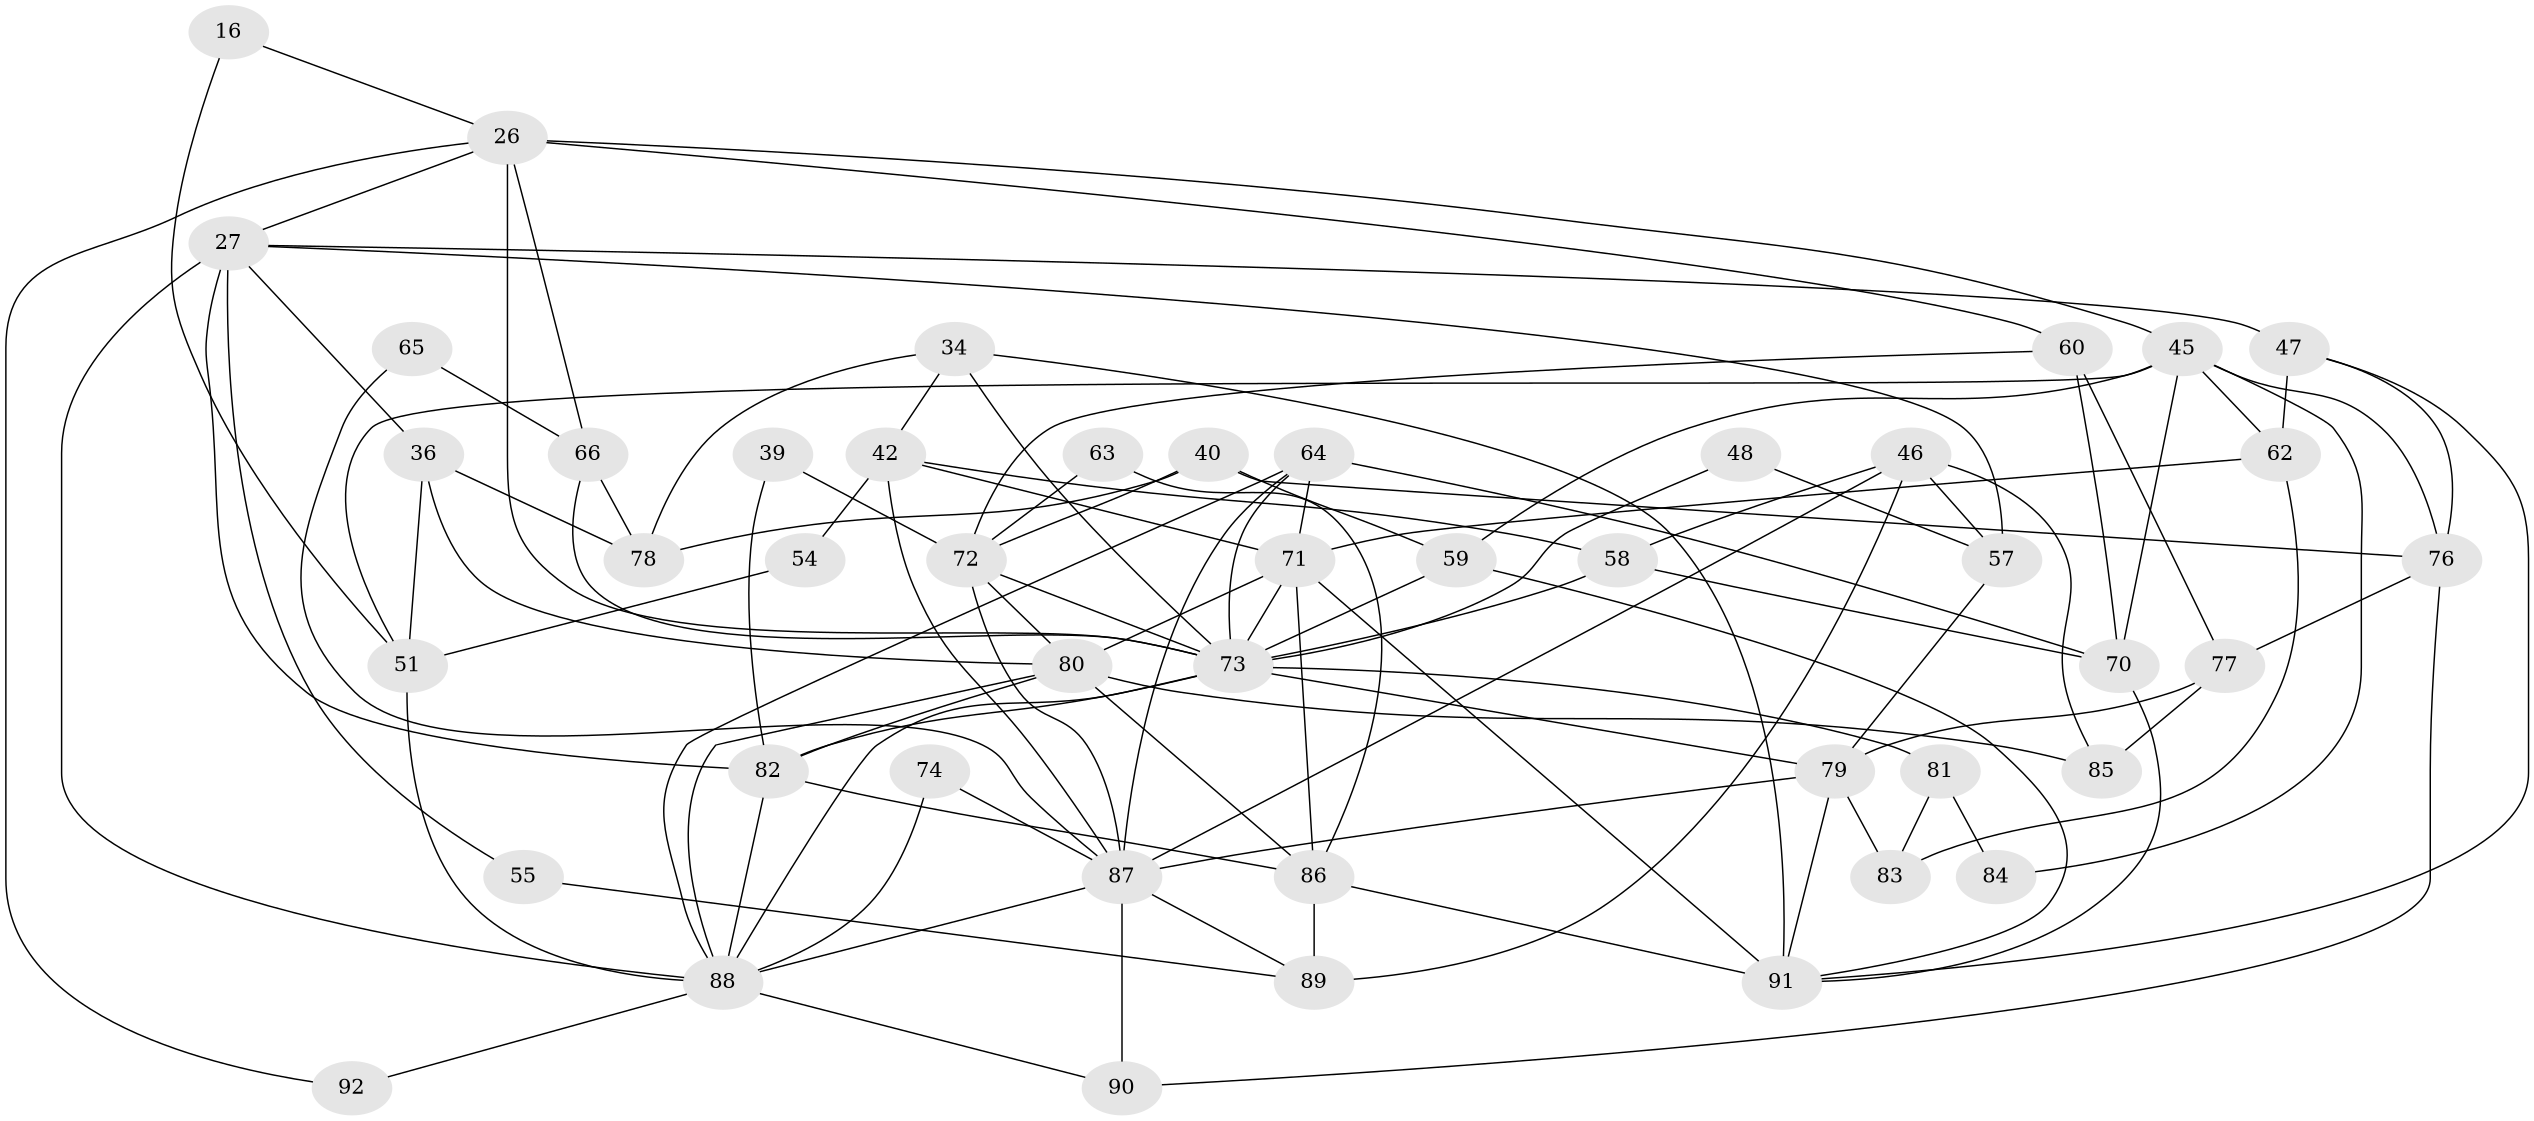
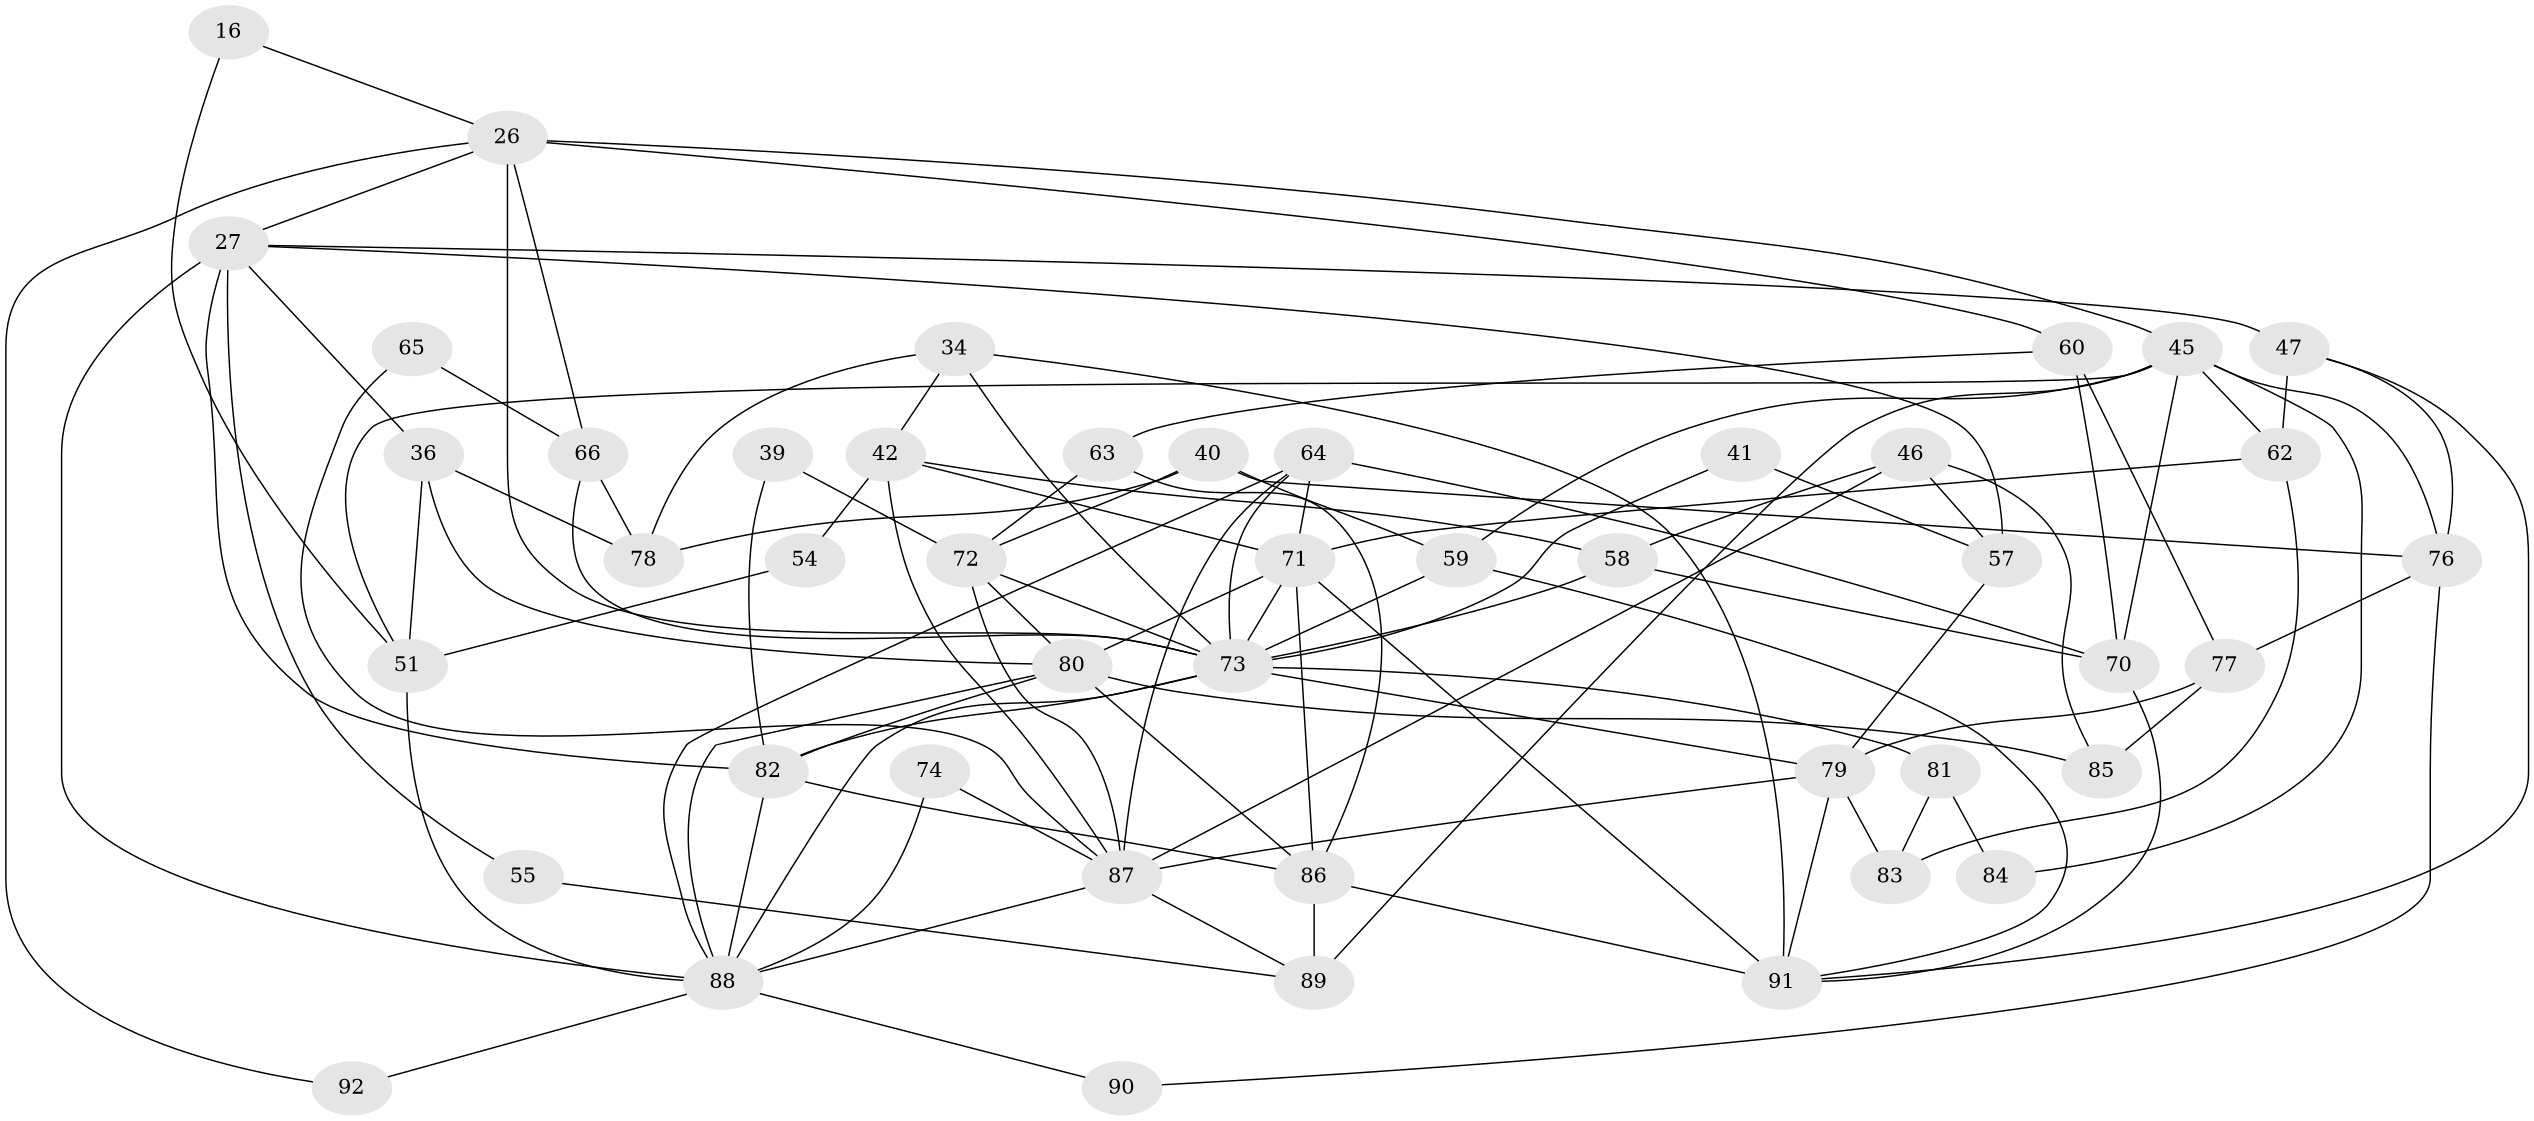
  graph {
    node [color=gray90 style=filled]
    26 [super="+6+24"]
    27 [super="+10"]
    45 [super="+21"]
    60
    66 [super="+18"]
    73 [super="+12+35+37+56"]
    92
    16
    51 [super="+44+49"]
    88 [super="+31+52"]
    36
    47
    55
    57
    82 [super="+68"]
    59
    76
    62 [super="+13"]
    70
    84
    89
    63
    77 [super="+3"]
    78
    79
    81
    80 [super="+53"]
    91 [super="+38"]
    86 [super="+17"]
    90 [super="+32"]
    34
    42
    n33 [label=54]
    58 [super="+25"]
    71 [super="+67+9"]
    87 [super="+11+75+4"]
    85
    72 [super="+29"]
    39
    40 [super="+14"]
    83
    46
-   48
+   48 [label=41]
    64 [super="+30+41"]
    65
    74
    26 -- 27
    26 -- 45
    26 -- 60
    26 -- 66 [weight=2]
    26 -- 73 [weight=2]
    26 -- 92
    27 -- 88 [weight=2]
    27 -- 36
    27 -- 47
    27 -- 55
    27 -- 57
    27 -- 82 [weight=2]
    45 -- 51
    45 -- 59
    45 -- 76
    45 -- 62
    45 -- 70
    45 -- 84
-   46 -- 89
+   45 -- 89
    60 -- 70
-   60 -- 72
+   60 -- 63
    60 -- 77
    66 -- 73
    66 -- 78
    73 -- 88 [weight=5]
    73 -- 82 [weight=3]
    73 -- 79
    73 -- 81
    16 -- 26
    16 -- 51
    51 -- 88 [weight=3]
    88 -- 92
    88 -- 90 [weight=2]
    36 -- 51
    36 -- 78
    36 -- 80
    47 -- 76
    47 -- 62
    47 -- 91
    55 -- 89
    57 -- 79
    82 -- 88
    82 -- 86
    59 -- 73
    59 -- 91
    76 -- 77
    76 -- 90 [weight=2]
    62 -- 71 [weight=2]
    62 -- 83
    70 -- 91
    63 -- 86
    63 -- 72
    77 -- 79
    77 -- 85
    79 -- 91
    79 -- 87
    79 -- 83
    81 -- 84
    81 -- 83
    80 -- 88
    80 -- 82 [weight=2]
    80 -- 86
    80 -- 85
    86 -- 89
    86 -- 91
    34 -- 73
    34 -- 78
    34 -- 91
    34 -- 42
    42 -- n33
    42 -- 58
    42 -- 71
    42 -- 87
    n33 -- 51
    58 -- 73
    58 -- 70
    71 -- 73 [weight=2]
    71 -- 80
    71 -- 91 [weight=2]
    71 -- 86
    87 -- 88 [weight=2]
    87 -- 89
-   87 -- 90 [weight=2]
    72 -- 73 [weight=2]
    72 -- 80 [weight=2]
    72 -- 87 [weight=2]
    39 -- 82
    39 -- 72
    40 -- 59
    40 -- 76 [weight=2]
    40 -- 78
    40 -- 72
    46 -- 57
    46 -- 58
    46 -- 87
    46 -- 85
    48 -- 73
    48 -- 57
    64 -- 73
    64 -- 88 [weight=4]
    64 -- 70
    64 -- 71 [weight=2]
    64 -- 87 [weight=2]
    65 -- 66
    65 -- 87
    74 -- 88
    74 -- 87
  }
